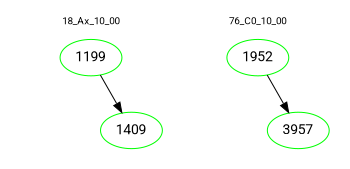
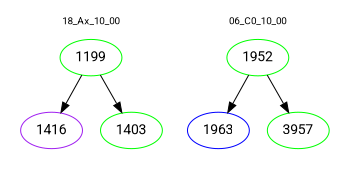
  digraph {
    fontname=Roboto
    node [color=green fontname=Roboto]
    edge [color=black fontname=Roboto]
    n1 [label=1199]
-   n3 [label=1409]
+   n2 [color=purple label=1416]
+   n3 [label=1403]
    n4 [label=1952]
+   n5 [color=blue label=1963]
    n6 [label=3957]
    subgraph cluster_1 {
      color=white
      fontsize=10
      label="18_Ax_10_00"
      n1
+     n2
      n3
    }
    subgraph cluster_2 {
      color=white
      fontsize=10
-     label="76_C0_10_00"
+     label="06_C0_10_00"
      n4
+     n5
      n6
    }
+   n1 -> n2
    n1 -> n3
+   n4 -> n5
    n4 -> n6
  }
